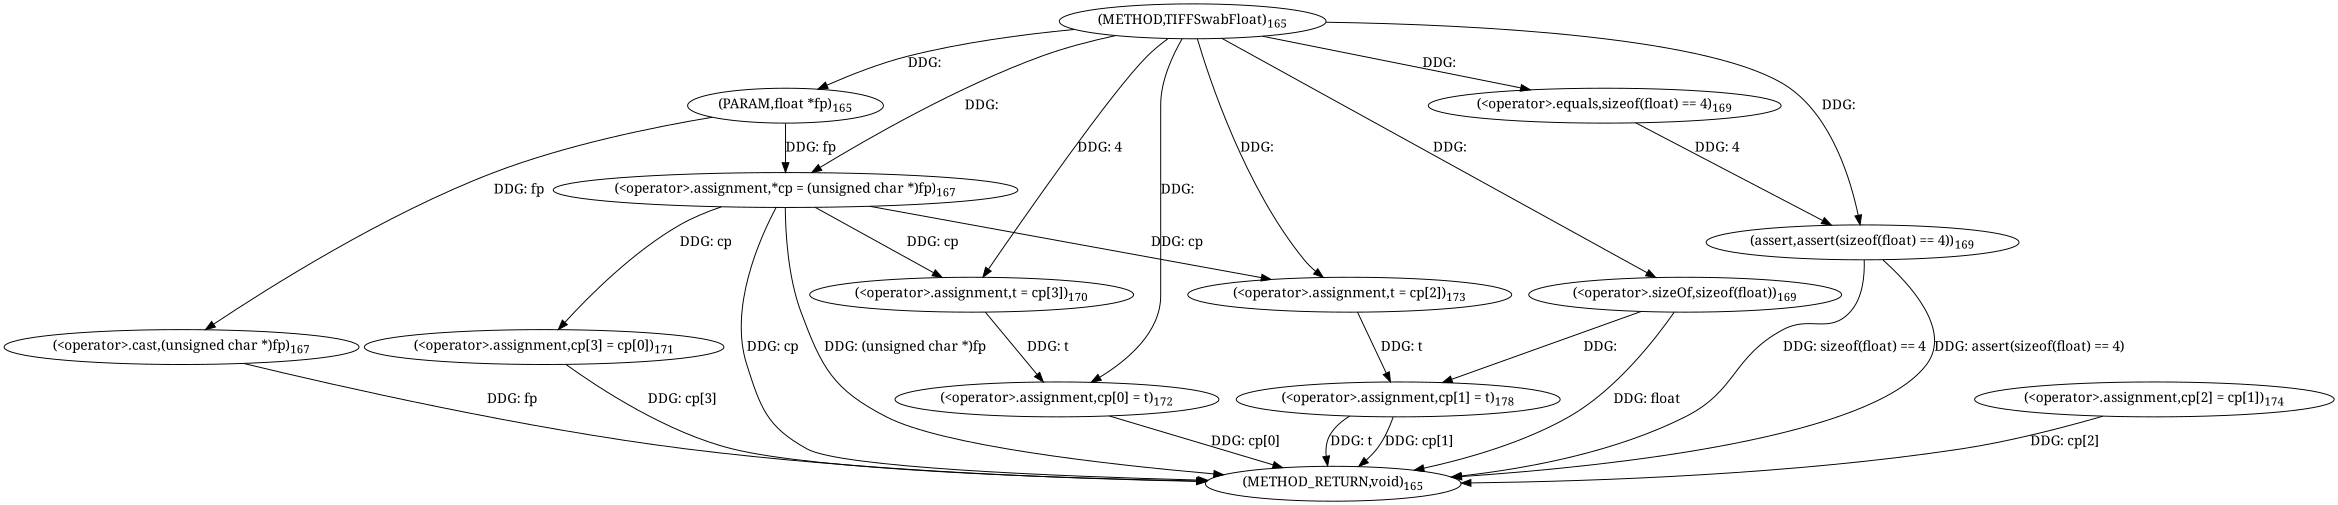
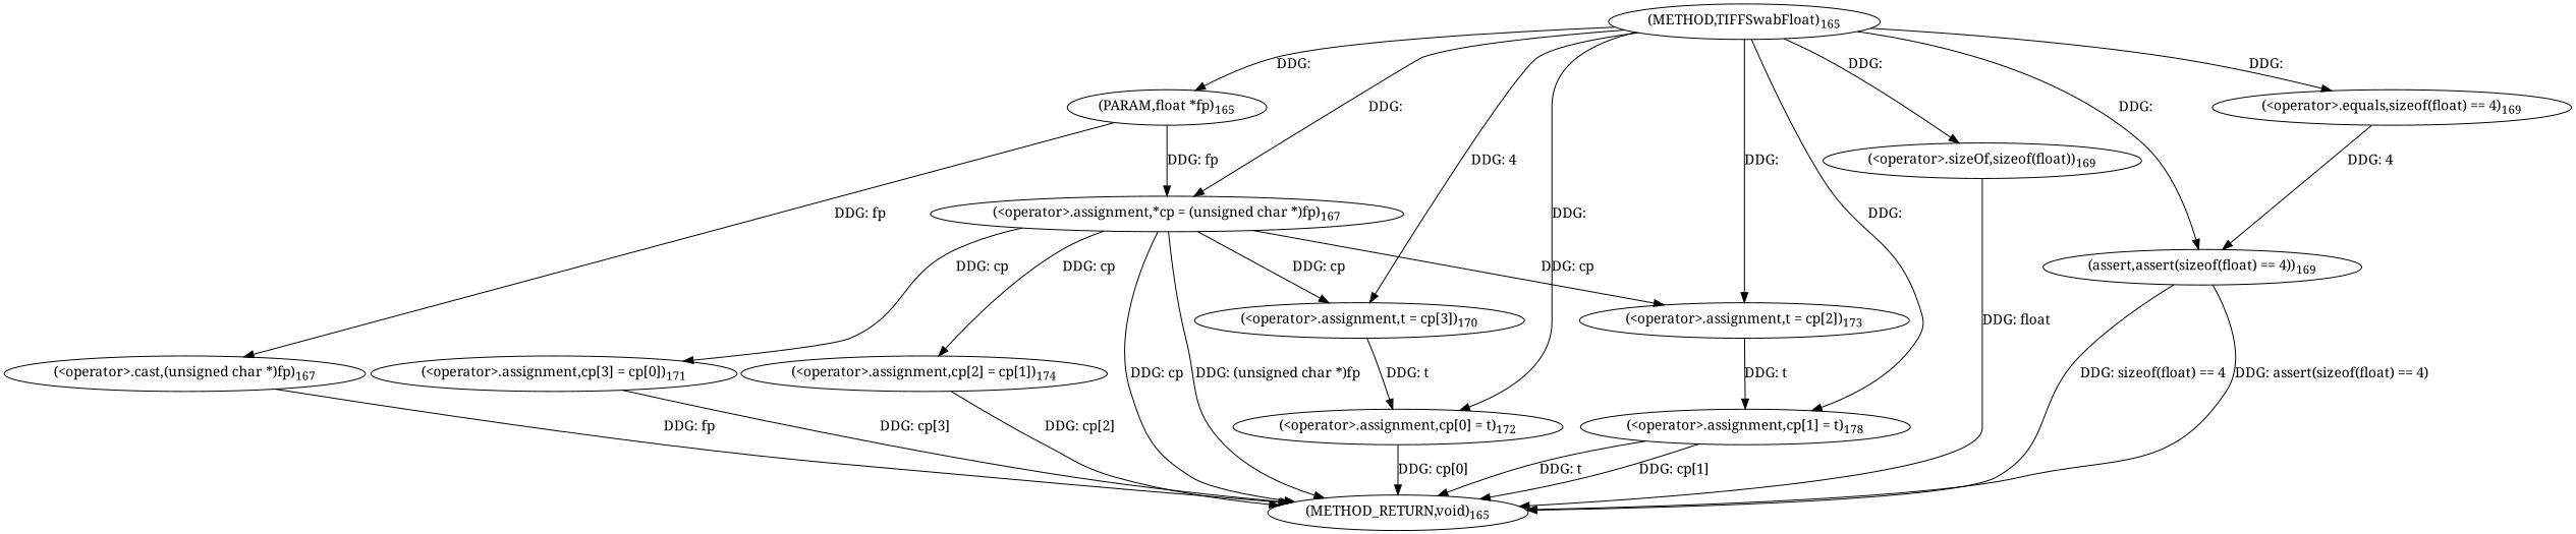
  digraph {
    fontname="Noto Serif"
    node [fontname="Noto Serif"]
    edge [fontname="Noto Serif"]
    n1 [label=<(METHOD,TIFFSwabFloat)<SUB>165</SUB>>]
    n2 [label=<(PARAM,float *fp)<SUB>165</SUB>>]
    n3 [label=<(&lt;operator&gt;.assignment,*cp = (unsigned char *)fp)<SUB>167</SUB>>]
    n4 [label=<(&lt;operator&gt;.assignment,t = cp[3])<SUB>170</SUB>>]
    n5 [label=<(&lt;operator&gt;.assignment,cp[0] = t)<SUB>172</SUB>>]
    n6 [label=<(&lt;operator&gt;.assignment,t = cp[2])<SUB>173</SUB>>]
    n7 [label=<(&lt;operator&gt;.assignment,cp[1] = t)<SUB>178</SUB>>]
    n8 [label=<(&lt;operator&gt;.equals,sizeof(float) == 4)<SUB>169</SUB>>]
    n9 [label=<(&lt;operator&gt;.sizeOf,sizeof(float))<SUB>169</SUB>>]
    n10 [label=<(assert,assert(sizeof(float) == 4))<SUB>169</SUB>>]
    n11 [label=<(&lt;operator&gt;.cast,(unsigned char *)fp)<SUB>167</SUB>>]
    n12 [label=<(METHOD_RETURN,void)<SUB>165</SUB>>]
    n13 [label=<(&lt;operator&gt;.assignment,cp[3] = cp[0])<SUB>171</SUB>>]
    n14 [label=<(&lt;operator&gt;.assignment,cp[2] = cp[1])<SUB>174</SUB>>]
    n1 -> n2 [label="DDG: "]
    n1 -> n3 [label="DDG: "]
    n1 -> n4 [label="DDG: 4"]
    n1 -> n5 [label="DDG: "]
    n1 -> n6 [label="DDG: "]
-   n9 -> n7 [label="DDG: "]
+   n1 -> n7 [label="DDG: "]
    n1 -> n8 [label="DDG: "]
    n1 -> n9 [label="DDG: "]
    n1 -> n10 [label="DDG: "]
    n2 -> n3 [label="DDG: fp"]
    n2 -> n11 [label="DDG: fp"]
    n3 -> n4 [label="DDG: cp"]
    n3 -> n6 [label="DDG: cp"]
    n3 -> n12 [label="DDG: cp"]
    n3 -> n12 [label="DDG: (unsigned char *)fp"]
    n3 -> n13 [label="DDG: cp"]
+   n3 -> n14 [label="DDG: cp"]
    n4 -> n5 [label="DDG: t"]
    n5 -> n12 [label="DDG: cp[0]"]
    n6 -> n7 [label="DDG: t"]
    n7 -> n12 [label="DDG: cp[1]"]
    n7 -> n12 [label="DDG: t"]
    n8 -> n10 [label="DDG: 4"]
    n9 -> n12 [label="DDG: float"]
    n10 -> n12 [label="DDG: sizeof(float) == 4"]
    n10 -> n12 [label="DDG: assert(sizeof(float) == 4)"]
    n11 -> n12 [label="DDG: fp"]
    n13 -> n12 [label="DDG: cp[3]"]
    n14 -> n12 [label="DDG: cp[2]"]
  }
